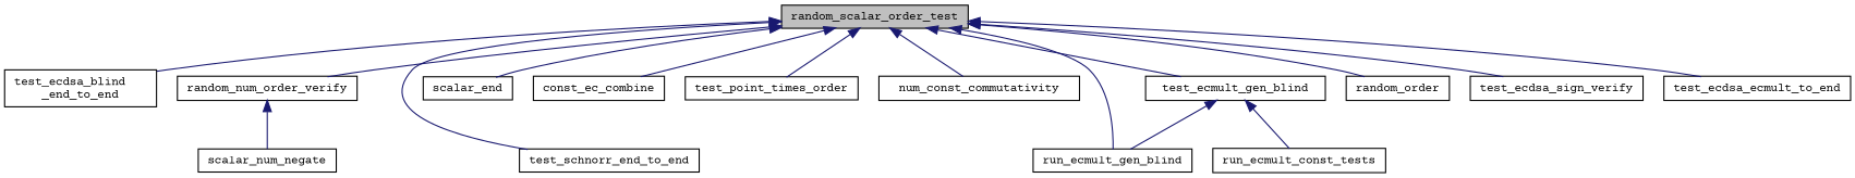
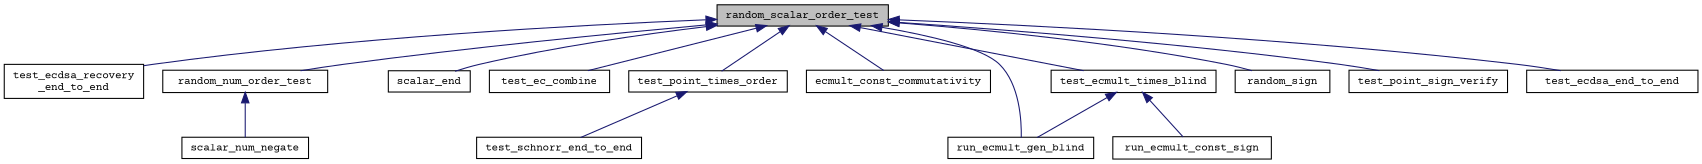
  digraph {
    fontname="Courier Prime"
    rankdir=TB
    node [color=black fillcolor=white fontname="Courier Prime" fontsize=10 shape=record style=filled]
    edge [color=midnightblue dir=back fontname="Courier Prime" fontsize=10 labelfontname=Helvetica labelfontsize=10 style=solid]
    n1 [fillcolor=grey75 fontcolor=black height=0.2 label=random_scalar_order_test width=0.4]
-   n2 [height=0.2 label="test_ecdsa_blind\l_end_to_end" width=0.4]
+   n2 [height=0.2 label="test_ecdsa_recovery\l_end_to_end" width=0.4]
    n3 [height=0.2 label=test_schnorr_end_to_end width=0.4]
-   n4 [height=0.2 label=random_num_order_verify width=0.4]
+   n4 [height=0.2 label=random_num_order_test width=0.4]
    n5 [height=0.2 label=scalar_end width=0.4]
-   n6 [height=0.2 label=const_ec_combine width=0.4]
+   n6 [height=0.2 label=test_ec_combine width=0.4]
    n7 [height=0.2 label=test_point_times_order width=0.4]
-   n8 [height=0.2 label=num_const_commutativity width=0.4]
-   n9 [height=0.2 label=test_ecmult_gen_blind width=0.4]
+   n8 [height=0.2 label=ecmult_const_commutativity width=0.4]
+   n9 [height=0.2 label=test_ecmult_times_blind width=0.4]
    n10 [height=0.2 label=run_ecmult_gen_blind width=0.4]
-   n11 [height=0.2 label=random_order width=0.4]
-   n12 [height=0.2 label=test_ecdsa_sign_verify width=0.4]
-   n13 [height=0.2 label=test_ecdsa_ecmult_to_end width=0.4]
+   n11 [height=0.2 label=random_sign width=0.4]
+   n12 [height=0.2 label=test_point_sign_verify width=0.4]
+   n13 [height=0.2 label=test_ecdsa_end_to_end width=0.4]
    n14 [height=0.2 label=scalar_num_negate width=0.4]
-   n15 [height=0.2 label=run_ecmult_const_tests width=0.4]
+   n15 [height=0.2 label=run_ecmult_const_sign width=0.4]
    n1 -> n2
-   n1 -> n3
+   n7 -> n3
    n1 -> n4
    n1 -> n5
    n1 -> n6
    n1 -> n7
    n1 -> n8
    n1 -> n9
    n1 -> n10
    n1 -> n11
    n1 -> n12
    n1 -> n13
    n4 -> n14
    n9 -> n10
    n9 -> n15
  }
